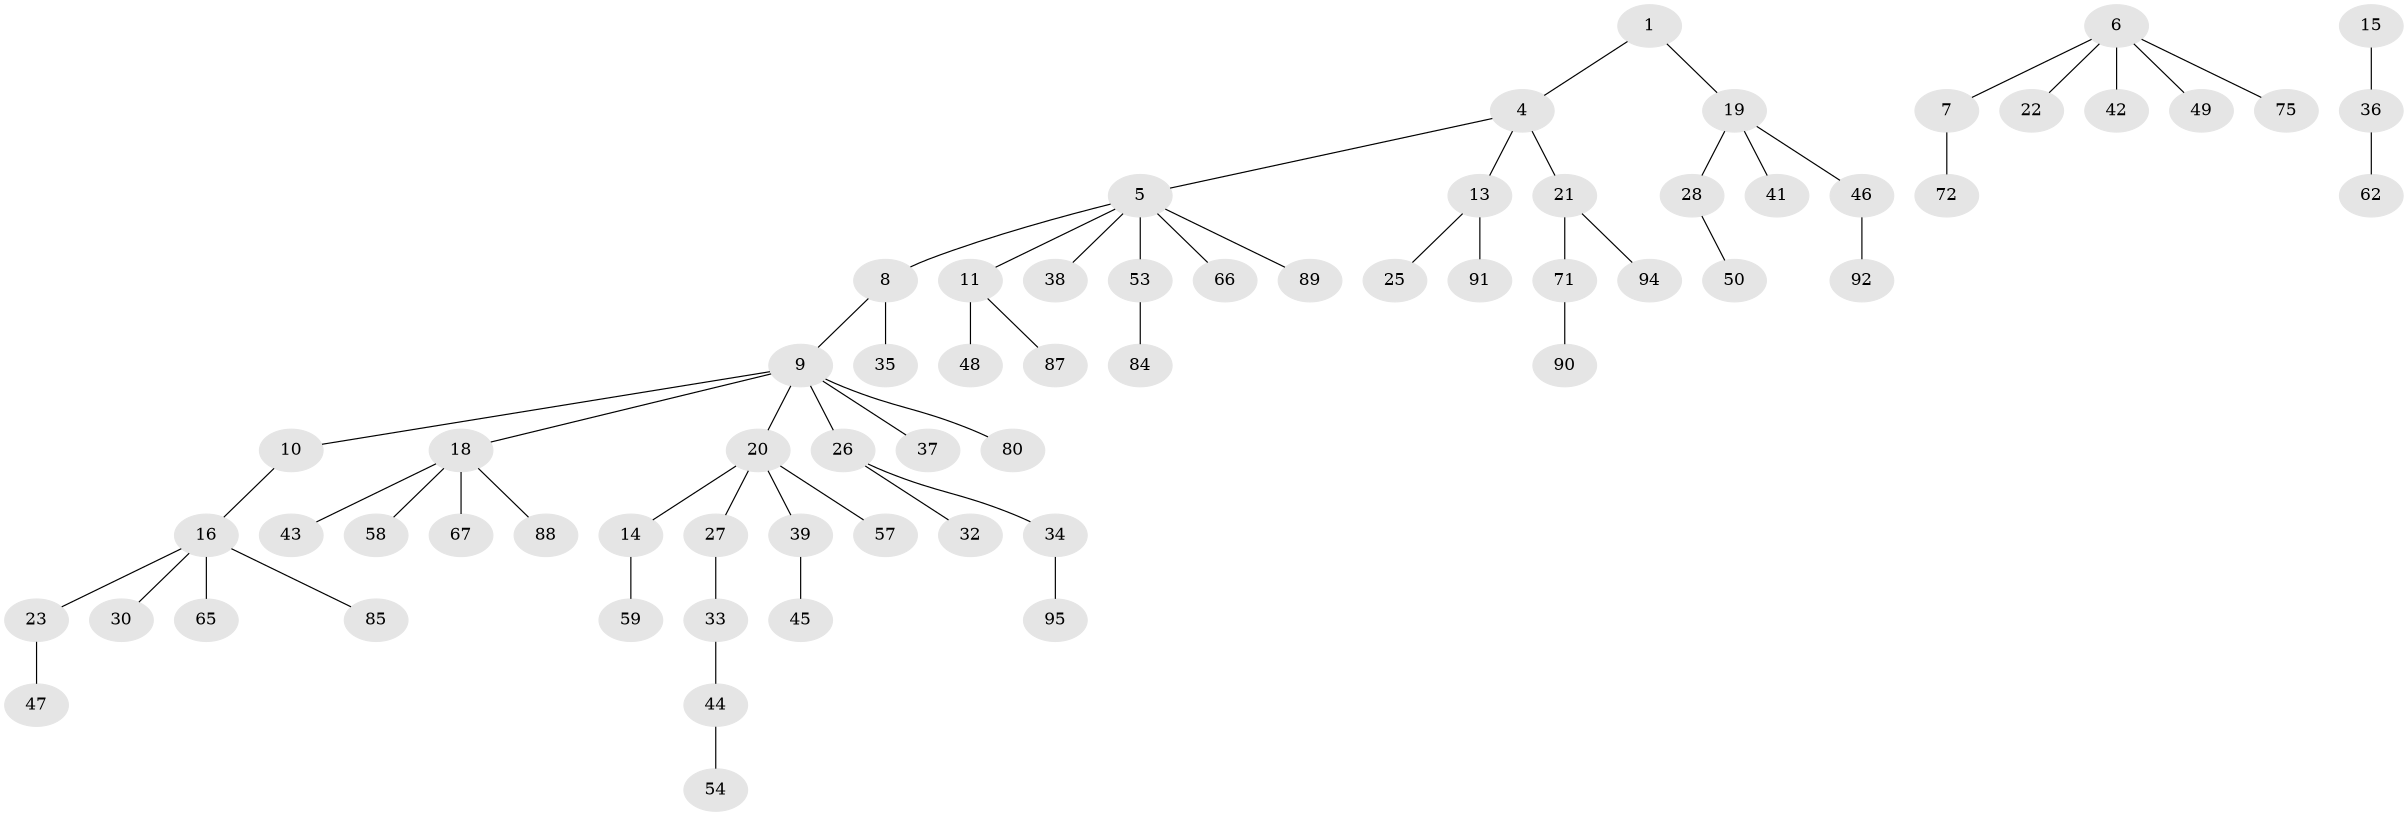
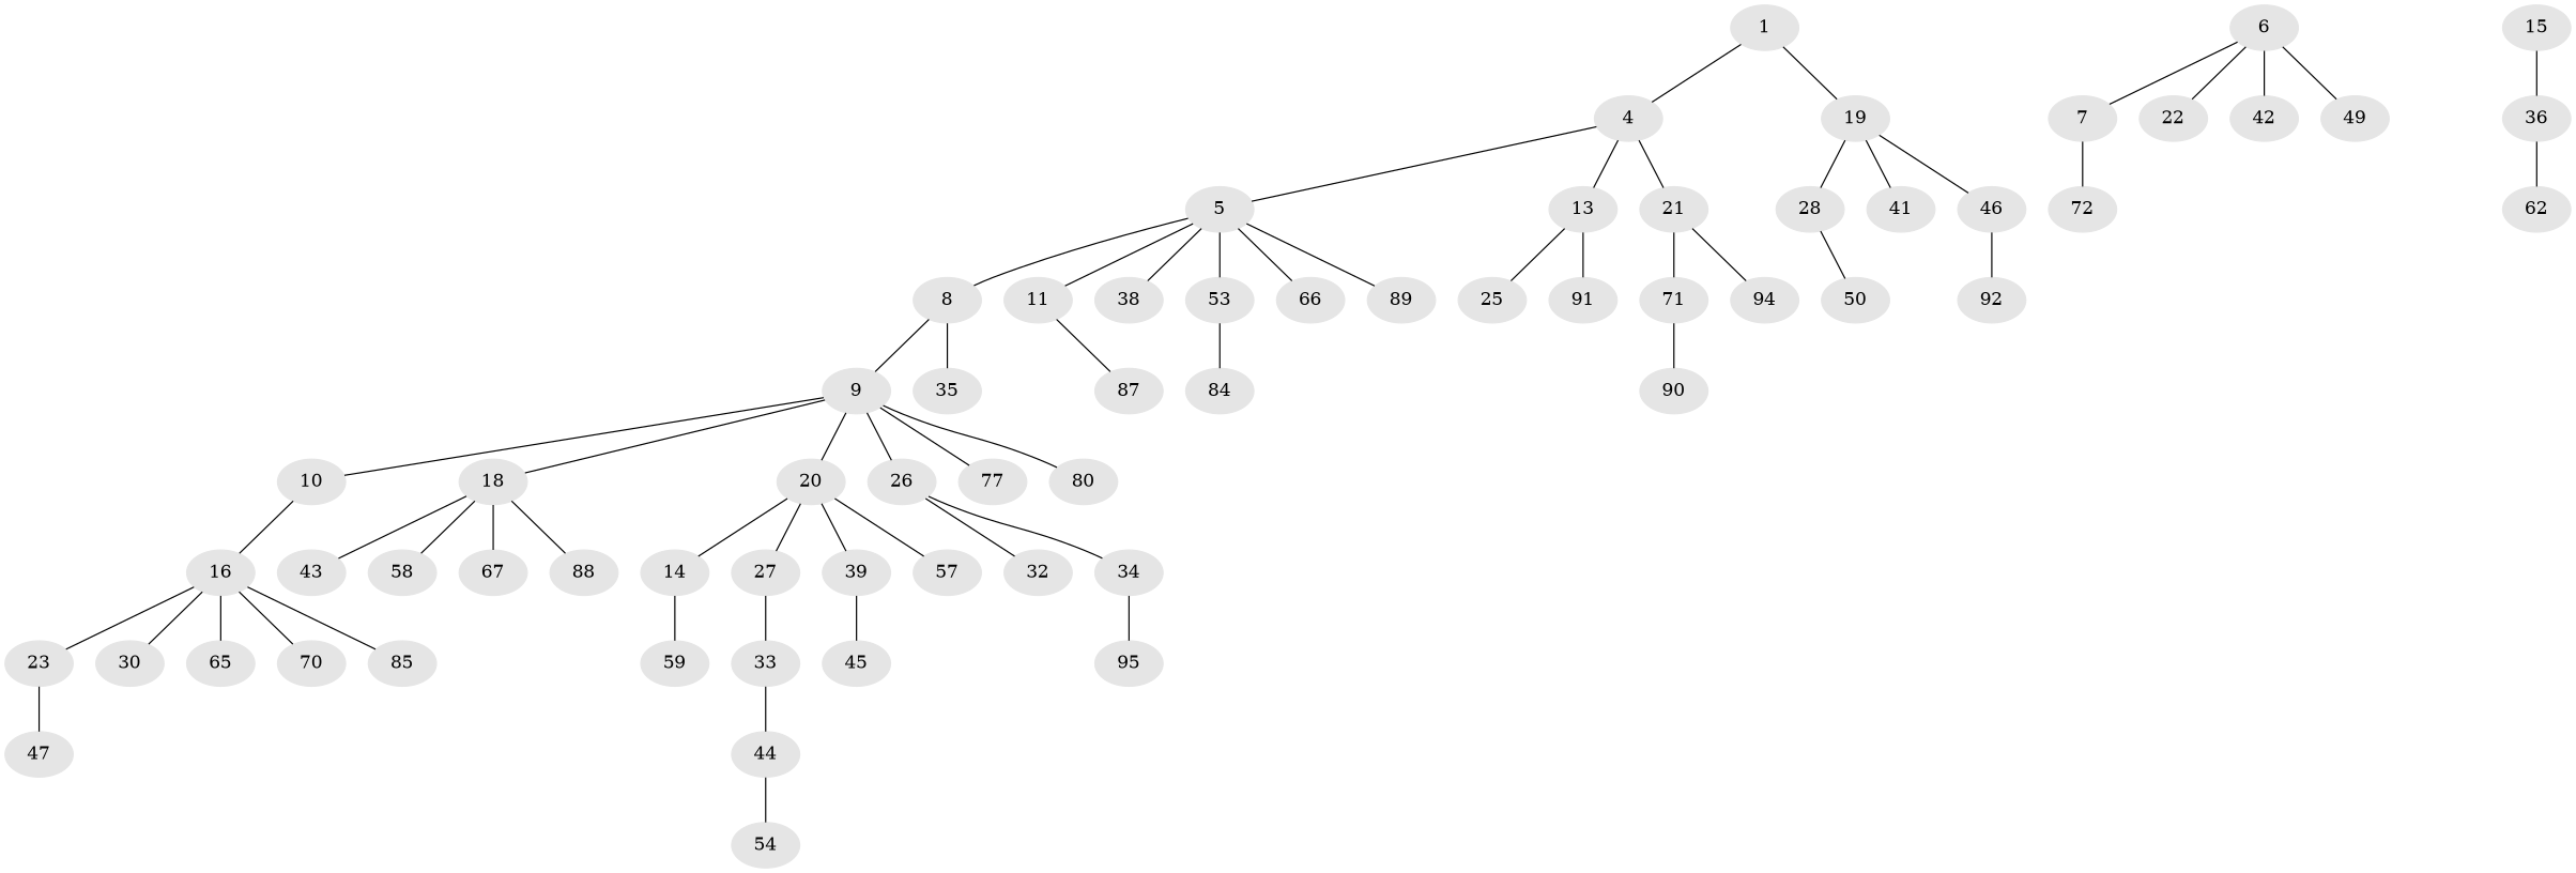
  graph {
    node [color=gray90 style=filled]
    1 [super="+56"]
    4 [super="+78"]
    19 [super="+29"]
    5 [super="+37"]
    13
    21 [super="+93"]
    28 [super="+68"]
    41
    46
    6 [super="+12"]
    7
    22
    42
    49
-   75 [super="+98"]
    15 [super="+86"]
    36 [super="+96"]
    8 [super="+24"]
    11 [super="+31"]
    38
    53 [super="+76"]
    66
    89
    25 [super="+63"]
    91
    71 [super="+81"]
    94
    9 [super="+61"]
    35 [super="+40"]
-   48
    87
    84
    72 [super="+83"]
    10
    18 [super="+55"]
    20 [super="+52"]
    26
-   77 [super="+79" label=37]
+   77 [super="+79"]
    80
    16 [super="+60"]
    14 [super="+17"]
    59
    43 [super="+82"]
    58
    67
    88
    27
    39 [super="+69"]
    57
    32
    34 [super="+64"]
    23
    30
    65
+   70
    85
    62
    47 [super="+74"]
    50
    92
    33 [super="+73"]
    45 [super="+97"]
    90
    95
    44 [super="+51"]
    54
    1 -- 4
    1 -- 19
    4 -- 5
    4 -- 13
    4 -- 21
    19 -- 28
    19 -- 41
    19 -- 46
    5 -- 8
    5 -- 11
    5 -- 38
    5 -- 53
    5 -- 66
    5 -- 89
    13 -- 25
    13 -- 91
    21 -- 71
    21 -- 94
    28 -- 50
    46 -- 92
    6 -- 7
    6 -- 22
    6 -- 42
    6 -- 49
-   6 -- 75
    7 -- 72
    15 -- 36
    36 -- 62
    8 -- 9
    8 -- 35
-   11 -- 48
    11 -- 87
    53 -- 84
    71 -- 90
    9 -- 10
    9 -- 18
    9 -- 20
    9 -- 26
    9 -- 77
    9 -- 80
    10 -- 16
    18 -- 43
    18 -- 58
    18 -- 67
    18 -- 88
    20 -- 14
    20 -- 27
    20 -- 39
    20 -- 57
    26 -- 32
    26 -- 34
    16 -- 23
    16 -- 30
    16 -- 65
+   16 -- 70
    16 -- 85
    14 -- 59
    27 -- 33
    39 -- 45
    34 -- 95
    23 -- 47
    33 -- 44
    44 -- 54
  }
